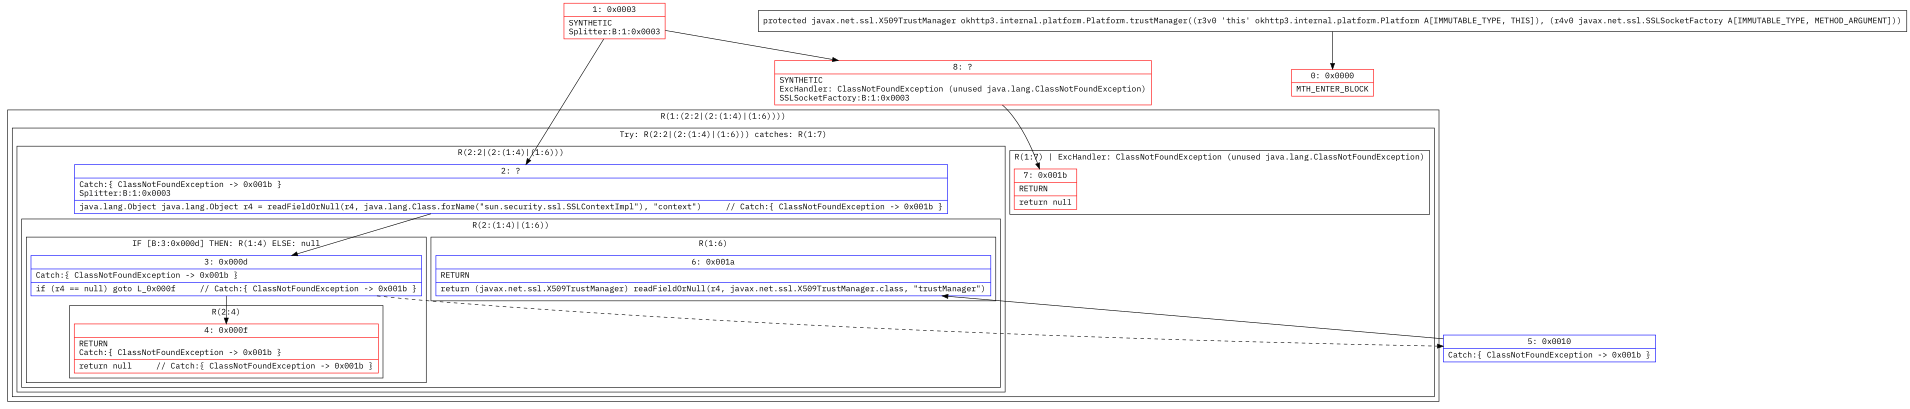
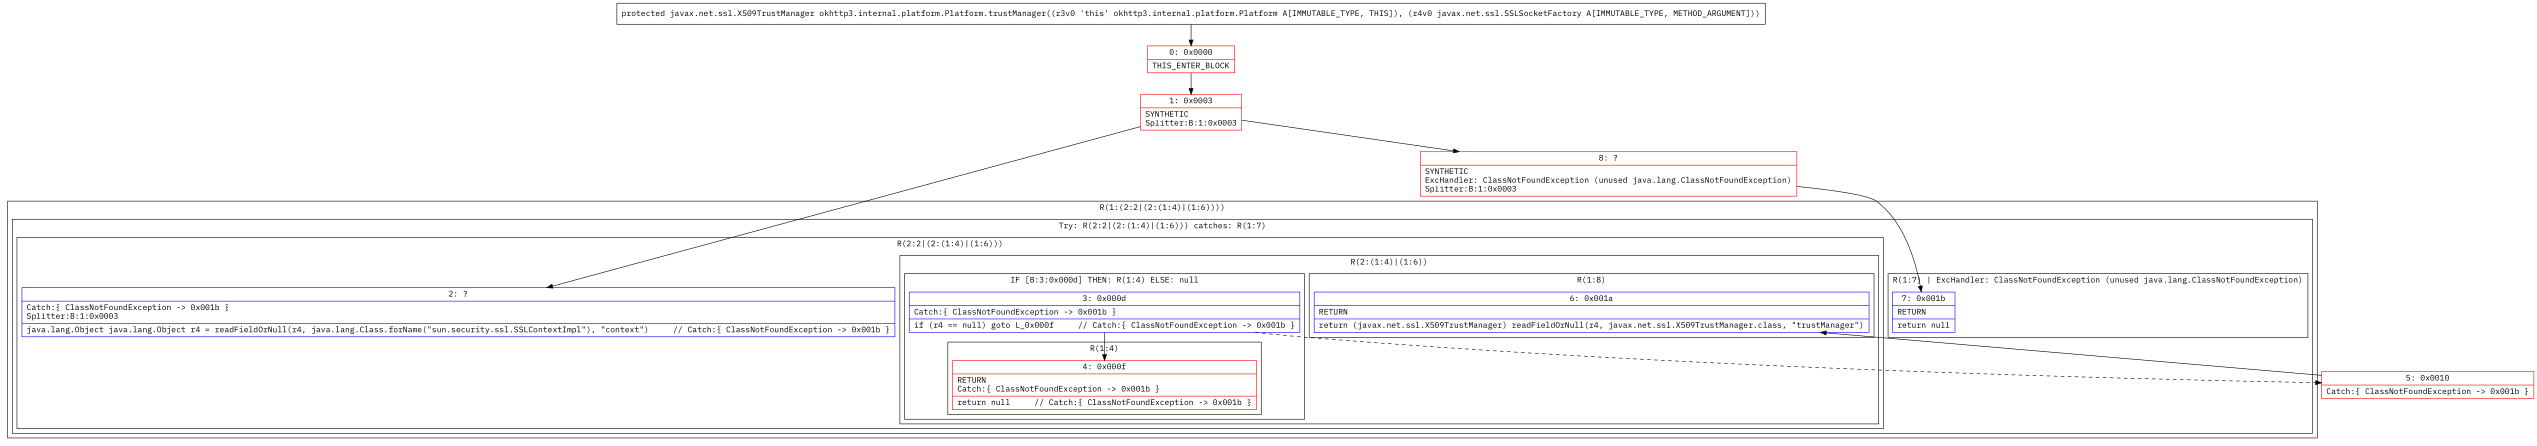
  digraph {
    fontname="IBM Plex Mono"
    node [color=red fontname="IBM Plex Mono" shape=record]
    edge [fontname="IBM Plex Mono"]
    n1 [label="{4\:\ 0x000f|RETURN\lCatch:\{ ClassNotFoundException \-\> 0x001b \}\l|return null     \/\/ Catch:\{ ClassNotFoundException \-\> 0x001b \}\l}"]
    n2 [color=blue label="{3\:\ 0x000d|Catch:\{ ClassNotFoundException \-\> 0x001b \}\l|if (r4 == null) goto L_0x000f     \/\/ Catch:\{ ClassNotFoundException \-\> 0x001b \}\l}"]
    n3 [color=blue label="{6\:\ 0x001a|RETURN\l|return (javax.net.ssl.X509TrustManager) readFieldOrNull(r4, javax.net.ssl.X509TrustManager.class, \"trustManager\")\l}"]
    n4 [color=blue label="{2\:\ ?|Catch:\{ ClassNotFoundException \-\> 0x001b \}\lSplitter:B:1:0x0003\l|java.lang.Object java.lang.Object r4 = readFieldOrNull(r4, java.lang.Class.forName(\"sun.security.ssl.SSLContextImpl\"), \"context\")     \/\/ Catch:\{ ClassNotFoundException \-\> 0x001b \}\l}"]
-   n5 [label="{7\:\ 0x001b|RETURN\l|return null\l}"]
-   n6 [color=blue label="{5\:\ 0x0010|Catch:\{ ClassNotFoundException \-\> 0x001b \}\l}"]
-   n7 [label="{0\:\ 0x0000|MTH_ENTER_BLOCK\l}"]
+   n5 [color=blue label="{7\:\ 0x001b|RETURN\l|return null\l}"]
+   n6 [label="{5\:\ 0x0010|Catch:\{ ClassNotFoundException \-\> 0x001b \}\l}"]
+   n7 [label="{0\:\ 0x0000|THIS_ENTER_BLOCK\l}"]
    n8 [label="{1\:\ 0x0003|SYNTHETIC\lSplitter:B:1:0x0003\l}"]
-   n9 [label="{8\:\ ?|SYNTHETIC\lExcHandler: ClassNotFoundException (unused java.lang.ClassNotFoundException)\lSSLSocketFactory:B:1:0x0003\l}"]
+   n9 [label="{8\:\ ?|SYNTHETIC\lExcHandler: ClassNotFoundException (unused java.lang.ClassNotFoundException)\lSplitter:B:1:0x0003\l}"]
    n10 [label="{protected javax.net.ssl.X509TrustManager okhttp3.internal.platform.Platform.trustManager((r3v0 'this' okhttp3.internal.platform.Platform A[IMMUTABLE_TYPE, THIS]), (r4v0 javax.net.ssl.SSLSocketFactory A[IMMUTABLE_TYPE, METHOD_ARGUMENT])) }" color=""]
    subgraph cluster_1 {
      label="R(1:(2:2|(2:(1:4)|(1:6))))"
      subgraph cluster_2 {
        label="Try: R(2:2|(2:(1:4)|(1:6))) catches: R(1:7)"
        subgraph cluster_3 {
          label="R(2:2|(2:(1:4)|(1:6)))"
          n4
          subgraph cluster_4 {
            label="R(2:(1:4)|(1:6))"
            subgraph cluster_5 {
              label="IF [B:3:0x000d] THEN: R(1:4) ELSE: null"
              n2
              subgraph cluster_6 {
-               label="R(2:4)"
+               label="R(1:4)"
                n1
              }
            }
            subgraph cluster_7 {
-             label="R(1:6)"
+             label="R(1:8)"
              n3
            }
          }
        }
        subgraph cluster_8 {
          label="R(1:7) | ExcHandler: ClassNotFoundException (unused java.lang.ClassNotFoundException)\l"
          n5
        }
      }
    }
    subgraph cluster_9 {
      label="R(1:7) | ExcHandler: ClassNotFoundException (unused java.lang.ClassNotFoundException)\l"
    }
    n2 -> n1
    n2 -> n6 [style=dashed]
-   n4 -> n2
    n6 -> n3
+   n7 -> n8
    n8 -> n4
    n8 -> n9
    n9 -> n5
    n10 -> n7
  }
